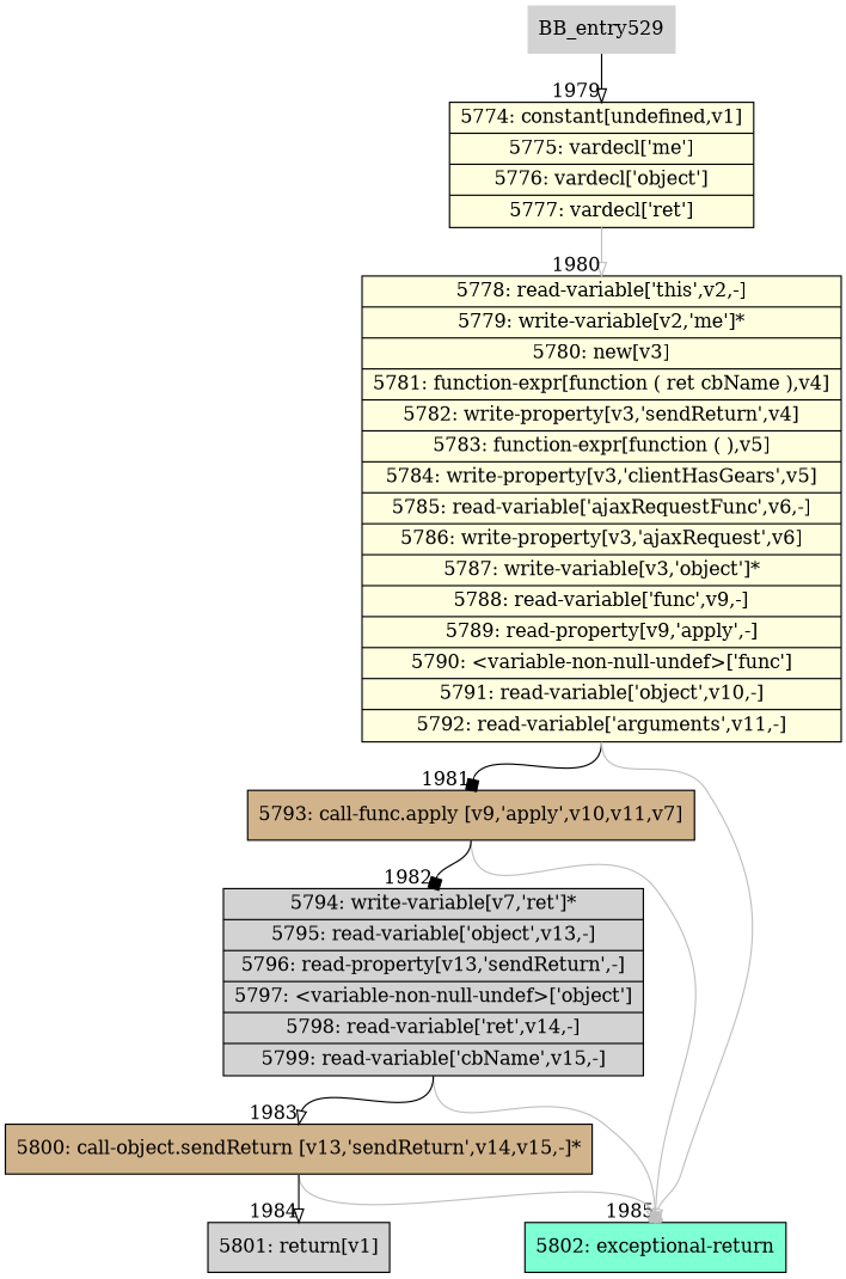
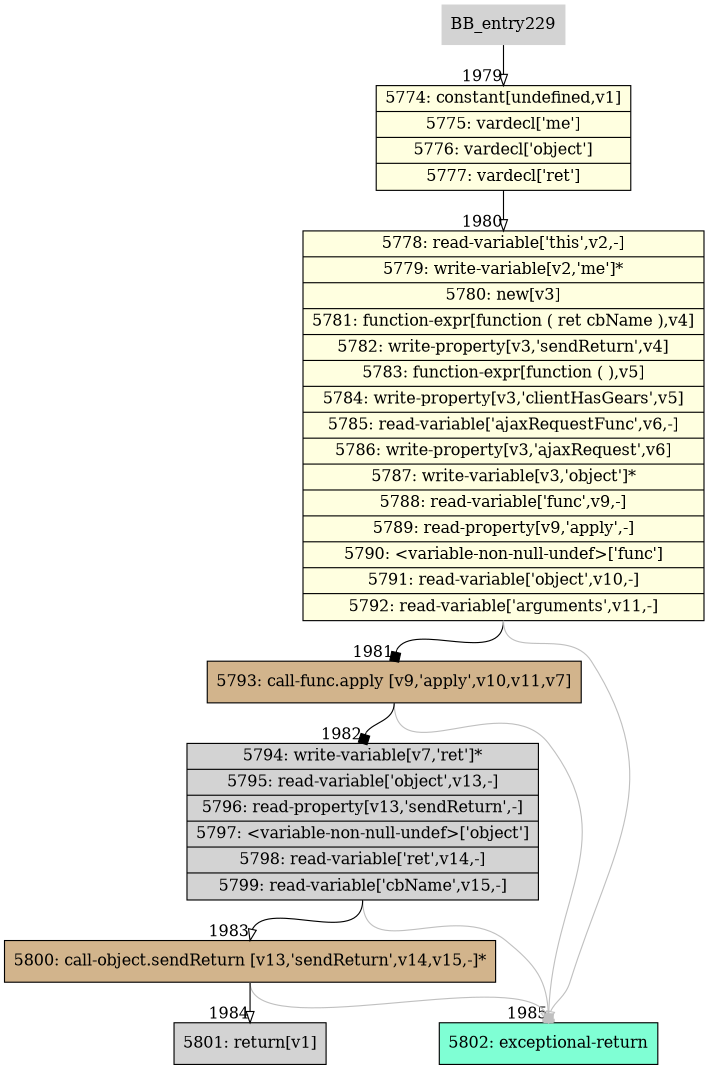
  digraph {
    rankdir=TD
    node [fillcolor=lightgrey shape=record style=filled]
    edge [arrowhead=onormal headport=n tailport=s]
-   BB_entry229 [shape=none label=BB_entry529]
+   BB_entry229 [shape=none]
    n2 [fillcolor=lightyellow label="{5774: constant[undefined,v1]|5775: vardecl['me']|5776: vardecl['object']|5777: vardecl['ret']}"]
    n3 [fillcolor=lightyellow label="{5778: read-variable['this',v2,-]|5779: write-variable[v2,'me']*|5780: new[v3]|5781: function-expr[function ( ret cbName ),v4]|5782: write-property[v3,'sendReturn',v4]|5783: function-expr[function ( ),v5]|5784: write-property[v3,'clientHasGears',v5]|5785: read-variable['ajaxRequestFunc',v6,-]|5786: write-property[v3,'ajaxRequest',v6]|5787: write-variable[v3,'object']*|5788: read-variable['func',v9,-]|5789: read-property[v9,'apply',-]|5790: \<variable-non-null-undef\>['func']|5791: read-variable['object',v10,-]|5792: read-variable['arguments',v11,-]}"]
    n4 [fillcolor=tan label="{5793: call-func.apply [v9,'apply',v10,v11,v7]}"]
    n5 [fillcolor=aquamarine label="{5802: exceptional-return}"]
    n6 [label="{5794: write-variable[v7,'ret']*|5795: read-variable['object',v13,-]|5796: read-property[v13,'sendReturn',-]|5797: \<variable-non-null-undef\>['object']|5798: read-variable['ret',v14,-]|5799: read-variable['cbName',v15,-]}"]
    n7 [fillcolor=tan label="{5800: call-object.sendReturn [v13,'sendReturn',v14,v15,-]*}"]
    n8 [label="{5801: return[v1]}"]
    BB_entry229 -> n2 [headlabel="    1979"]
-   n2 -> n3 [headlabel="      1980" color=gray]
+   n2 -> n3 [headlabel="      1980"]
    n3 -> n4 [arrowhead=box headlabel="      1981"]
    n3 -> n5 [color=gray headlabel="      1985"]
    n4 -> n5 [arrowhead=box color=gray]
    n4 -> n6 [arrowhead=box headlabel="      1982"]
    n6 -> n5 [arrowhead=tee color=gray]
    n6 -> n7 [headlabel="      1983"]
    n7 -> n5 [color=gray]
    n7 -> n8 [headlabel="      1984"]
  }
